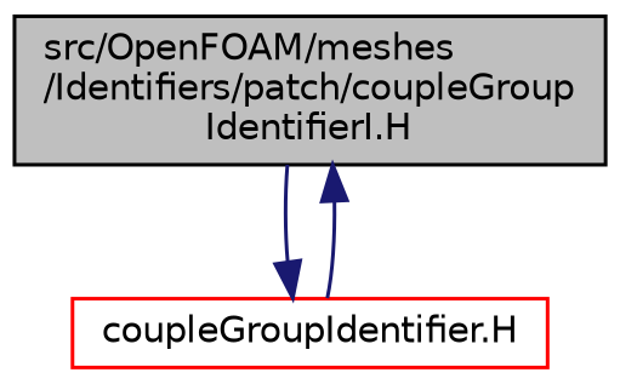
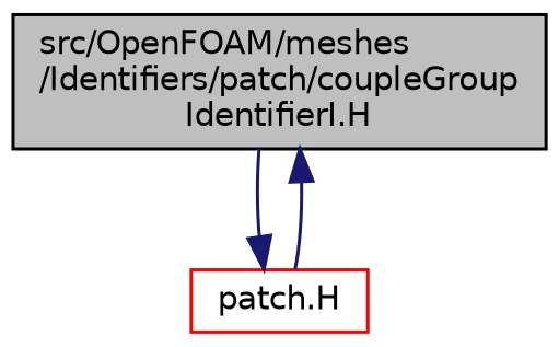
  digraph {
    node [fontname=Helvetica fontsize=10 shape=record]
    edge [color=midnightblue fontname=Helvetica fontsize=10 labelfontname=Helvetica labelfontsize=10 style=solid]
    n1 [color=black fillcolor=grey75 fontcolor=black height=0.2 label="src/OpenFOAM/meshes\l/Identifiers/patch/coupleGroup\lIdentifierI.H" style=filled width=0.4]
-   n2 [color=red height=0.2 label="coupleGroupIdentifier.H" width=0.4]
+   n2 [color=red height=0.2 label="patch.H" width=0.4]
    n1 -> n2
    n2 -> n1
  }
